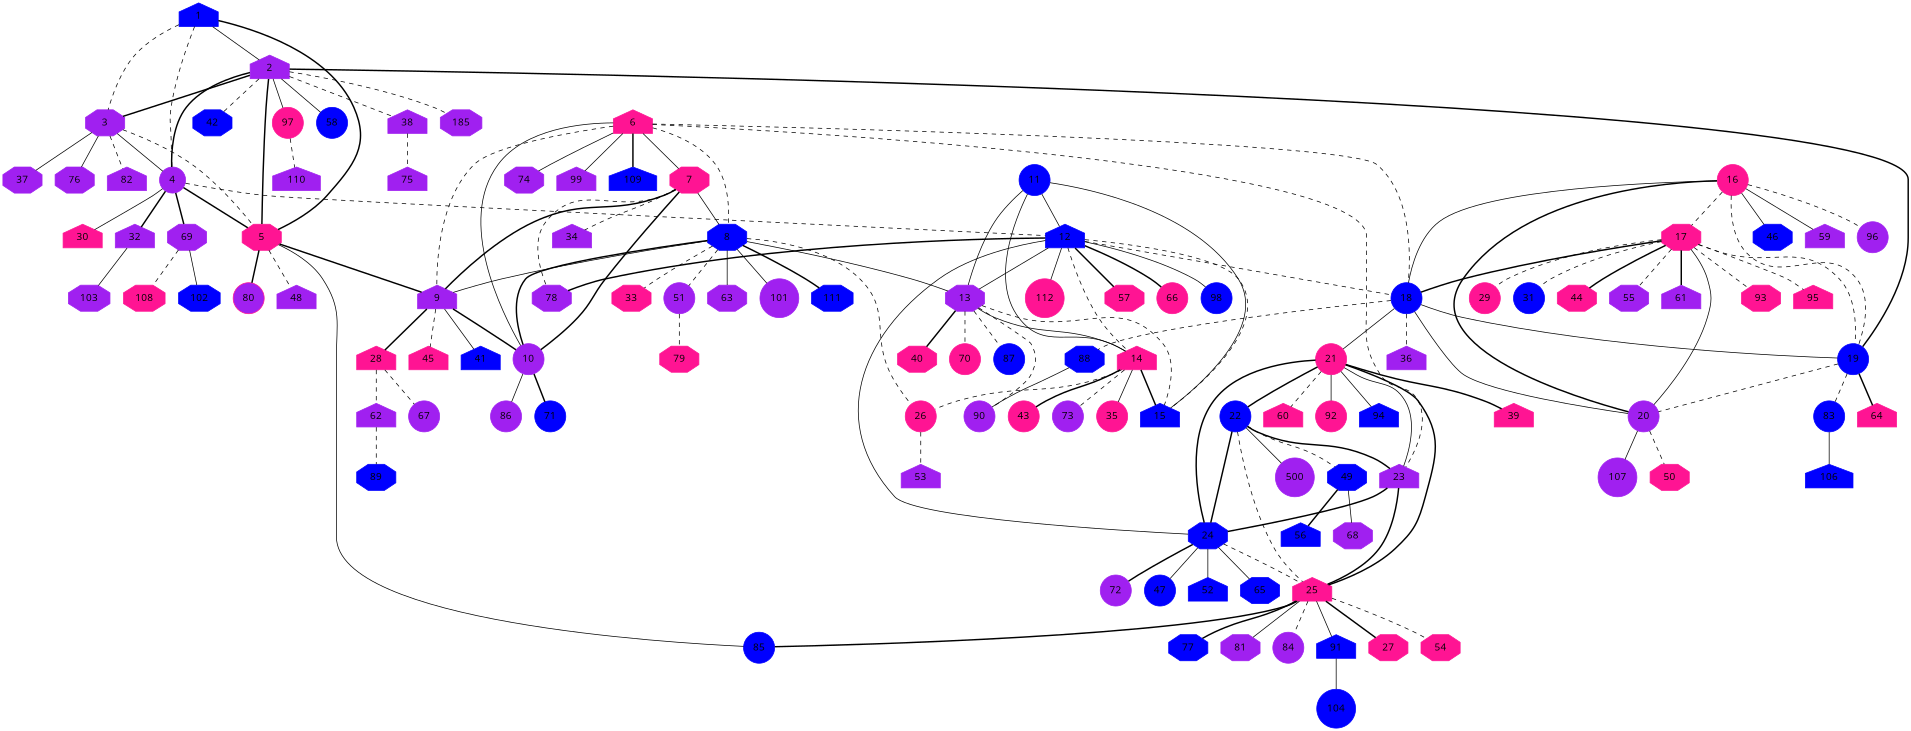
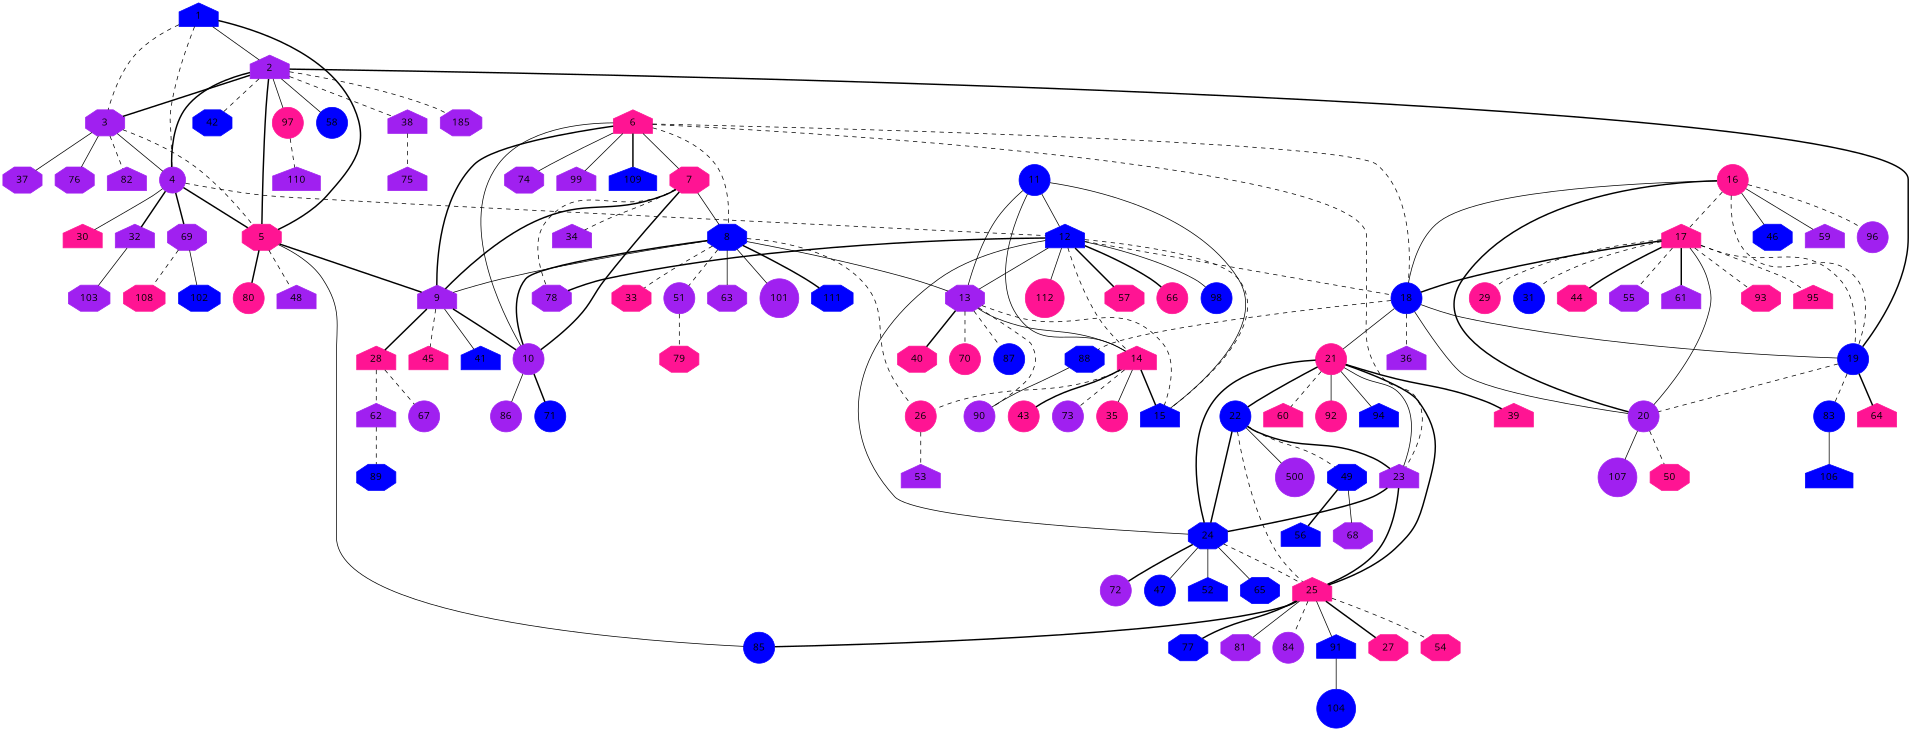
  graph {
    fontname="Open Sans"
    node [color=purple fontname="Open Sans" shape=circle style=filled]
    edge [fontname="Open Sans" style=dashed]
    1 [color=blue shape=house]
    2 [shape=house]
    3 [shape=octagon]
    4
    5 [color=deeppink shape=octagon]
    19 [color=blue]
    38 [shape=house]
    42 [color=blue shape=octagon]
    58 [color=blue]
    97 [color=deeppink]
    n11 [label=185 shape=octagon]
    37 [shape=octagon]
    76 [shape=octagon]
    82 [shape=house]
    12 [color=blue shape=house]
    30 [color=deeppink shape=house]
    32 [shape=house]
    69 [shape=octagon]
    9 [shape=house]
    48 [shape=house]
-   80 [color=deeppink fillcolor=purple]
+   80 [color=deeppink]
    85 [color=blue]
    20
    64 [color=deeppink shape=house]
    83 [color=blue]
    75 [shape=house]
    110 [shape=house]
    18 [color=blue]
    78 [shape=octagon]
    13 [shape=octagon]
    14 [color=deeppink shape=house]
    15 [color=blue shape=house]
    24 [color=blue shape=octagon]
    57 [color=deeppink shape=octagon]
    66 [color=deeppink]
    98 [color=blue]
    112 [color=deeppink]
    103 [shape=octagon]
    102 [color=blue shape=octagon]
    108 [color=deeppink shape=octagon]
    10
    28 [color=deeppink shape=house]
    41 [color=blue shape=house]
    45 [color=deeppink shape=house]
    21 [color=deeppink]
    23 [shape=house]
    22 [color=blue]
    25 [color=deeppink shape=house]
    39 [color=deeppink shape=house]
    60 [color=deeppink shape=house]
    92 [color=deeppink]
    94 [color=blue shape=house]
    6 [color=deeppink shape=house]
    7 [color=deeppink shape=octagon]
    8 [color=blue shape=octagon]
    74 [shape=octagon]
    99 [shape=house]
    109 [color=blue shape=house]
    34 [shape=house]
    26 [color=deeppink]
    33 [color=deeppink shape=octagon]
    51
    63 [shape=octagon]
    101
    111 [color=blue shape=octagon]
    71 [color=blue]
    86
    36 [shape=house]
    88 [color=blue shape=octagon]
    40 [color=deeppink shape=octagon]
    70 [color=deeppink]
    87 [color=blue]
    90
    53 [shape=house]
    79 [color=deeppink shape=octagon]
    62 [shape=house]
    67
    11 [color=blue]
    35 [color=deeppink]
    43 [color=deeppink]
    73
    47 [color=blue]
    52 [color=blue shape=house]
    65 [color=blue shape=octagon]
    72
    16 [color=deeppink]
-   17 [color=deeppink shape=octagon]
+   17 [color=deeppink shape=house]
    46 [color=blue shape=octagon]
    59 [shape=house]
    96
    29 [color=deeppink]
    31 [color=blue]
    44 [color=deeppink shape=octagon]
    55 [shape=octagon]
    61 [shape=house]
    93 [color=deeppink shape=octagon]
    95 [color=deeppink shape=house]
    50 [color=deeppink shape=octagon]
    107
    106 [color=blue shape=house]
    49 [color=blue shape=octagon]
    n102 [label=500]
    27 [color=deeppink shape=octagon]
    54 [color=deeppink shape=octagon]
    77 [color=blue shape=octagon]
    81 [shape=octagon]
    84
    91 [color=blue shape=house]
    56 [color=blue shape=house]
    68 [shape=octagon]
    104 [color=blue]
    89 [color=blue shape=octagon]
    1 -- 2 [style=solid]
    1 -- 3
    1 -- 4
    1 -- 5 [style=bold]
    2 -- 3 [style=bold]
    2 -- 4 [style=bold]
    2 -- 5 [style=bold]
    2 -- 19 [style=bold]
    2 -- 38
    2 -- 42
    2 -- 58 [style=solid]
    2 -- 97 [style=solid]
    2 -- n11
    3 -- 4 [style=solid]
    3 -- 5
    3 -- 37 [style=solid]
    3 -- 76 [style=solid]
    3 -- 82
    4 -- 5 [style=bold]
    4 -- 12
    4 -- 30 [style=solid]
    4 -- 32 [style=bold]
    4 -- 69 [style=bold]
    5 -- 9 [style=bold]
    5 -- 48
    5 -- 80 [style=bold]
    5 -- 85 [style=solid]
    19 -- 20
    19 -- 64 [style=bold]
    19 -- 83
    38 -- 75
    97 -- 110
    12 -- 18
    12 -- 78 [style=bold]
    12 -- 13 [style=solid]
    12 -- 14
    12 -- 15
    12 -- 24 [style=solid]
    12 -- 57 [style=bold]
    12 -- 66 [style=bold]
    12 -- 98 [style=solid]
    12 -- 112 [style=solid]
    32 -- 103 [style=solid]
    69 -- 102 [style=solid]
    69 -- 108
    9 -- 10 [style=bold]
    9 -- 28 [style=bold]
    9 -- 41 [style=solid]
    9 -- 45
    20 -- 50
    20 -- 107 [style=solid]
    83 -- 106 [style=solid]
    18 -- 19 [style=solid]
    18 -- 20 [style=solid]
    18 -- 21 [style=solid]
    18 -- 36
    18 -- 88
    13 -- 14 [style=solid]
    13 -- 15
    13 -- 40 [style=bold]
    13 -- 70
    13 -- 87
    13 -- 90
    14 -- 15 [style=bold]
    14 -- 26
    14 -- 35 [style=solid]
    14 -- 43 [style=bold]
    14 -- 73
    24 -- 25
    24 -- 47 [style=solid]
    24 -- 52 [style=solid]
    24 -- 65 [style=solid]
    24 -- 72 [style=bold]
    10 -- 71 [style=bold]
    10 -- 86 [style=solid]
    28 -- 62
    28 -- 67
    21 -- 24 [style=bold]
    21 -- 23 [style=solid]
    21 -- 22 [style=bold]
    21 -- 25 [style=bold]
    21 -- 39 [style=bold]
    21 -- 60
    21 -- 92 [style=solid]
    21 -- 94 [style=solid]
    23 -- 24 [style=bold]
    23 -- 25 [style=bold]
    22 -- 24 [style=bold]
    22 -- 23 [style=bold]
    22 -- 25
    22 -- 49
    22 -- n102 [style=solid]
    25 -- 85 [style=bold]
    25 -- 27 [style=bold]
    25 -- 54
    25 -- 77 [style=bold]
    25 -- 81 [style=solid]
    25 -- 84
    25 -- 91 [style=solid]
-   6 -- 9
+   6 -- 9 [style=bold]
    6 -- 18
    6 -- 10 [style=solid]
    6 -- 23
    6 -- 7 [style=solid]
    6 -- 8
    6 -- 74 [style=solid]
    6 -- 99 [style=solid]
    6 -- 109 [style=bold]
    7 -- 9 [style=bold]
    7 -- 78
    7 -- 10 [style=bold]
    7 -- 8 [style=solid]
    7 -- 34
    8 -- 9 [style=solid]
    8 -- 13 [style=solid]
    8 -- 10 [style=bold]
    8 -- 26
    8 -- 33
    8 -- 51
    8 -- 63 [style=solid]
    8 -- 101 [style=solid]
    8 -- 111 [style=bold]
    26 -- 53
    51 -- 79
    88 -- 90 [style=solid]
    62 -- 89
    11 -- 12 [style=solid]
    11 -- 13 [style=solid]
    11 -- 14 [style=solid]
    11 -- 15 [style=solid]
    16 -- 19
    16 -- 20 [style=bold]
    16 -- 18 [style=solid]
    16 -- 17
    16 -- 46 [style=solid]
    16 -- 59 [style=solid]
    16 -- 96
    17 -- 19
    17 -- 20 [style=solid]
    17 -- 18 [style=bold]
    17 -- 29
    17 -- 31
    17 -- 44 [style=bold]
    17 -- 55
    17 -- 61 [style=bold]
    17 -- 93
    17 -- 95
    49 -- 56 [style=bold]
    49 -- 68 [style=solid]
    91 -- 104 [style=solid]
  }
